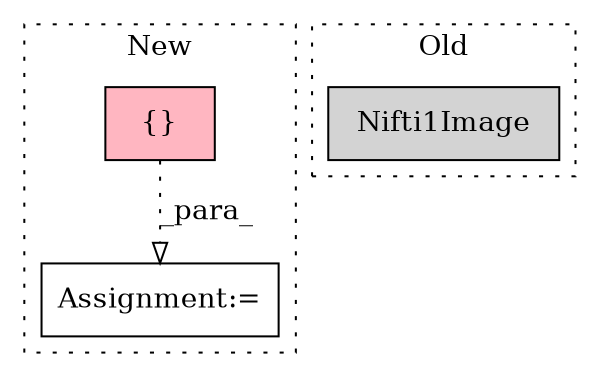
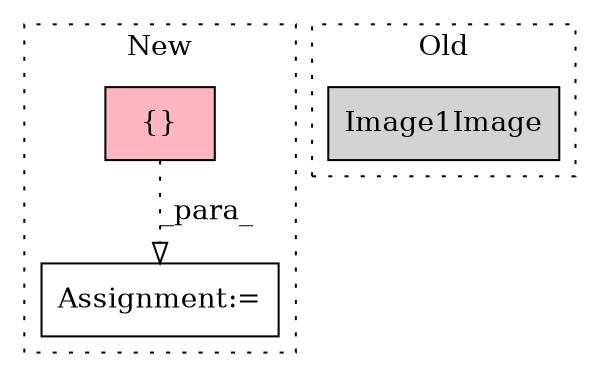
  digraph {
    node [shape=box style=filled]
    n1 [a=4 l="1,1" label="{}" s="11081,11186" fillcolor=lightpink]
    n2 [a=7 l=1 label="Assignment:=" s=11055 fillcolor=white]
-   n3 [a=32 l="12,1" label=Nifti1Image s="11000,11083" fillcolor=lightgrey]
+   n3 [a=32 l="12,1" label=Image1Image s="11000,11083" fillcolor=lightgrey]
    subgraph cluster_1 {
      label=New
      style=dotted
      n1
      n2
    }
    subgraph cluster_2 {
      label=Old
      style=dotted
      n3
    }
    n1 -> n2 [label=_para_ style=dotted arrowhead=onormal]
  }
